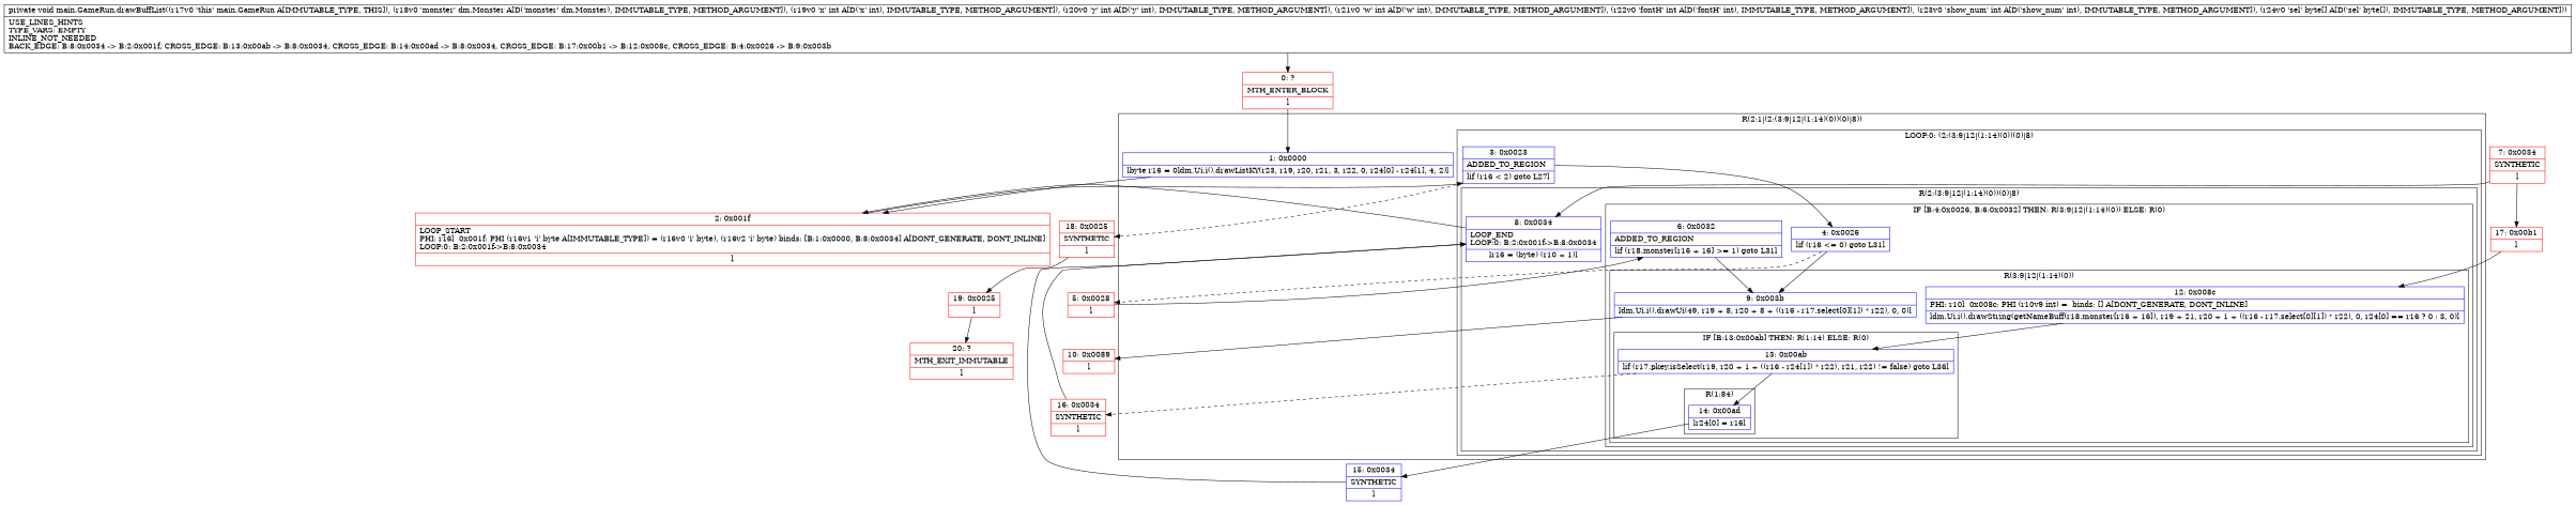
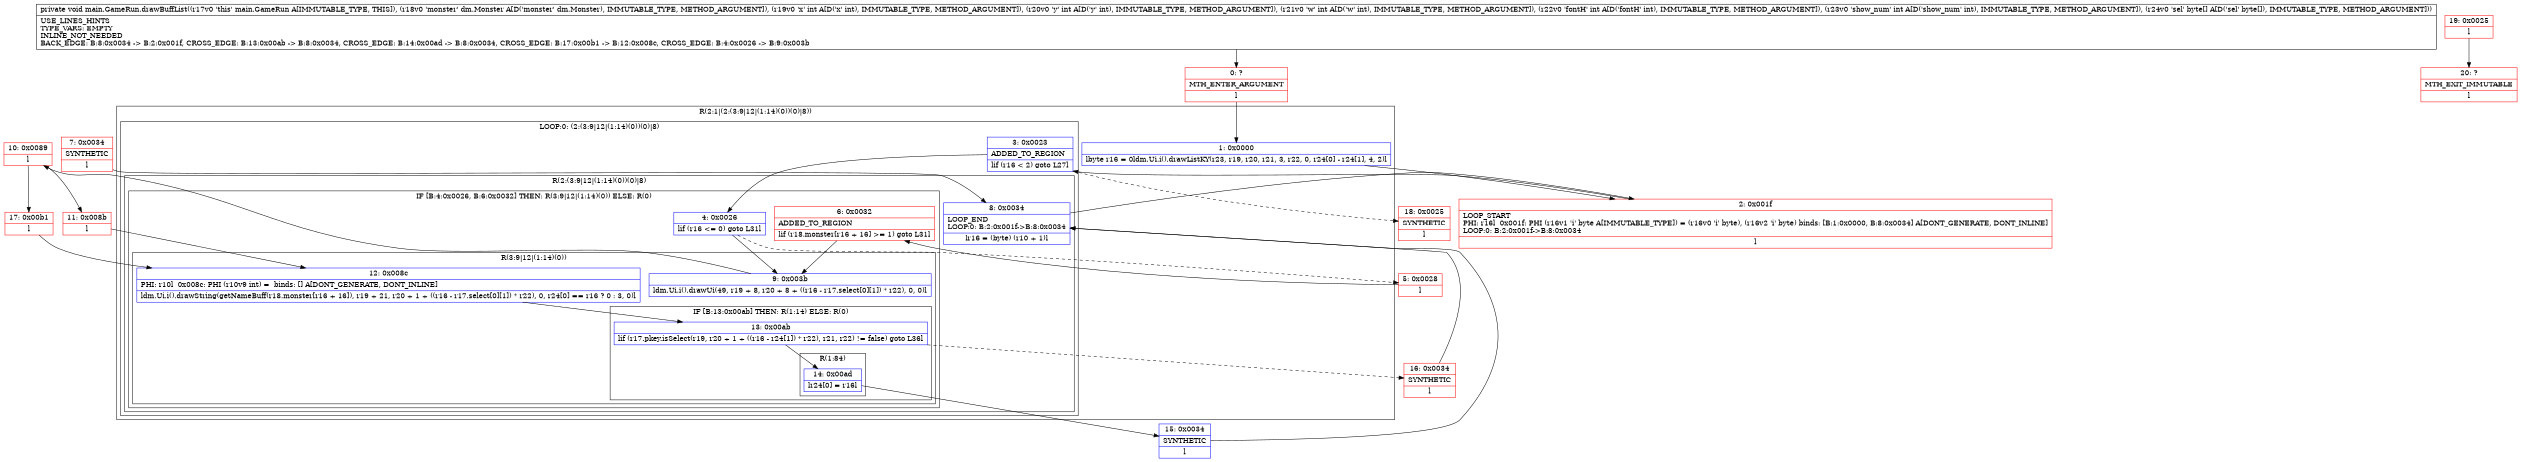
  digraph {
    fontname="DejaVu Serif"
    node [color=red fontname="DejaVu Serif" shape=record]
    edge [fontname="DejaVu Serif"]
    n1 [color=blue label="{14\:\ 0x00ad|lr24[0] = r16l}"]
    n2 [color=blue label="{13\:\ 0x00ab|lif (r17.pkey.isSelect(r19, r20 + 1 + ((r16 \- r24[1]) * r22), r21, r22) != false) goto L36l}"]
    n3 [color=blue label="{9\:\ 0x003b|ldm.Ui.i().drawUi(49, r19 + 8, r20 + 8 + ((r16 \- r17.select[0][1]) * r22), 0, 0)l}"]
    n4 [color=blue label="{12\:\ 0x008c|PHI: r10l  0x008c: PHI (r10v9 int) =  binds: [] A[DONT_GENERATE, DONT_INLINE]\l|ldm.Ui.i().drawString(getNameBuff(r18.monster[r16 + 16]), r19 + 21, r20 + 1 + ((r16 \- r17.select[0][1]) * r22), 0, r24[0] == r16 ? 0 : 3, 0)l}"]
    n5 [color=blue label="{4\:\ 0x0026|lif (r16 \<= 0) goto L31l}"]
-   n6 [color=blue label="{6\:\ 0x0032|ADDED_TO_REGION\l|lif (r18.monster[r16 + 16] \>= 1) goto L31l}"]
+   n6 [label="{6\:\ 0x0032|ADDED_TO_REGION\l|lif (r18.monster[r16 + 16] \>= 1) goto L31l}"]
    n7 [color=blue label="{8\:\ 0x0034|LOOP_END\lLOOP:0: B:2:0x001f\-\>B:8:0x0034\l|lr16 = (byte) (r10 + 1)l}"]
    n8 [color=blue label="{3\:\ 0x0023|ADDED_TO_REGION\l|lif (r16 \< 2) goto L27l}"]
    n9 [color=blue label="{1\:\ 0x0000|lbyte r16 = 0ldm.Ui.i().drawListKY(r23, r19, r20, r21, 3, r22, 0, r24[0] \- r24[1], 4, 2)l}"]
    n10 [color=blue label="{15\:\ 0x0034|SYNTHETIC\l|l}"]
    n11 [label="{16\:\ 0x0034|SYNTHETIC\l|l}"]
    n12 [label="{10\:\ 0x0089|l}"]
    n13 [label="{5\:\ 0x0028|l}"]
    n14 [label="{2\:\ 0x001f|LOOP_START\lPHI: r16l  0x001f: PHI (r16v1 'i' byte A[IMMUTABLE_TYPE]) = (r16v0 'i' byte), (r16v2 'i' byte) binds: [B:1:0x0000, B:8:0x0034] A[DONT_GENERATE, DONT_INLINE]\lLOOP:0: B:2:0x001f\-\>B:8:0x0034\l|l}"]
    n15 [label="{18\:\ 0x0025|SYNTHETIC\l|l}"]
    n16 [label="{19\:\ 0x0025|l}"]
    n17 [label="{7\:\ 0x0034|SYNTHETIC\l|l}"]
+   n18 [label="{11\:\ 0x008b|l}"]
    n19 [label="{17\:\ 0x00b1|l}"]
-   n20 [label="{0\:\ ?|MTH_ENTER_BLOCK\l|l}"]
+   n20 [label="{0\:\ ?|MTH_ENTER_ARGUMENT\l|l}"]
    n21 [label="{20\:\ ?|MTH_EXIT_IMMUTABLE\l|l}"]
    n22 [label="{private void main.GameRun.drawBuffList((r17v0 'this' main.GameRun A[IMMUTABLE_TYPE, THIS]), (r18v0 'monster' dm.Monster A[D('monster' dm.Monster), IMMUTABLE_TYPE, METHOD_ARGUMENT]), (r19v0 'x' int A[D('x' int), IMMUTABLE_TYPE, METHOD_ARGUMENT]), (r20v0 'y' int A[D('y' int), IMMUTABLE_TYPE, METHOD_ARGUMENT]), (r21v0 'w' int A[D('w' int), IMMUTABLE_TYPE, METHOD_ARGUMENT]), (r22v0 'fontH' int A[D('fontH' int), IMMUTABLE_TYPE, METHOD_ARGUMENT]), (r23v0 'show_num' int A[D('show_num' int), IMMUTABLE_TYPE, METHOD_ARGUMENT]), (r24v0 'sel' byte[] A[D('sel' byte[]), IMMUTABLE_TYPE, METHOD_ARGUMENT]))  | USE_LINES_HINTS\lTYPE_VARS: EMPTY\lINLINE_NOT_NEEDED\lBACK_EDGE: B:8:0x0034 \-\> B:2:0x001f, CROSS_EDGE: B:13:0x00ab \-\> B:8:0x0034, CROSS_EDGE: B:14:0x00ad \-\> B:8:0x0034, CROSS_EDGE: B:17:0x00b1 \-\> B:12:0x008c, CROSS_EDGE: B:4:0x0026 \-\> B:9:0x003b\l}" color=""]
    subgraph cluster_1 {
      label="R(2:1|(2:(3:9|12|(1:14)(0))(0)|8))"
      n9
      subgraph cluster_2 {
        label="LOOP:0: (2:(3:9|12|(1:14)(0))(0)|8)"
        n8
        subgraph cluster_3 {
          label="R(2:(3:9|12|(1:14)(0))(0)|8)"
          n7
          subgraph cluster_4 {
            label="IF [B:4:0x0026, B:6:0x0032] THEN: R(3:9|12|(1:14)(0)) ELSE: R(0)"
            n5
            n6
            subgraph cluster_5 {
              label="R(3:9|12|(1:14)(0))"
              n3
              n4
              subgraph cluster_6 {
                label="IF [B:13:0x00ab] THEN: R(1:14) ELSE: R(0)"
                n2
                subgraph cluster_7 {
                  label="R(1:84)"
                  n1
                }
                subgraph cluster_8 {
                  label="R(0)"
                }
              }
            }
            subgraph cluster_9 {
              label="R(0)"
            }
          }
        }
      }
    }
    n1 -> n10
    n2 -> n1
    n2 -> n11 [style=dashed]
    n3 -> n12
    n4 -> n2
    n5 -> n3
    n5 -> n13 [style=dashed]
    n6 -> n3
    n7 -> n14
    n8 -> n5
    n8 -> n15 [style=dashed]
    n9 -> n14
    n10 -> n7
    n11 -> n7
-   n17 -> n19
+   n12 -> n18
+   n12 -> n19
    n13 -> n6
    n14 -> n8
-   n15 -> n16
    n16 -> n21
    n17 -> n7
+   n18 -> n4
    n19 -> n4
    n20 -> n9
    n22 -> n20
  }
